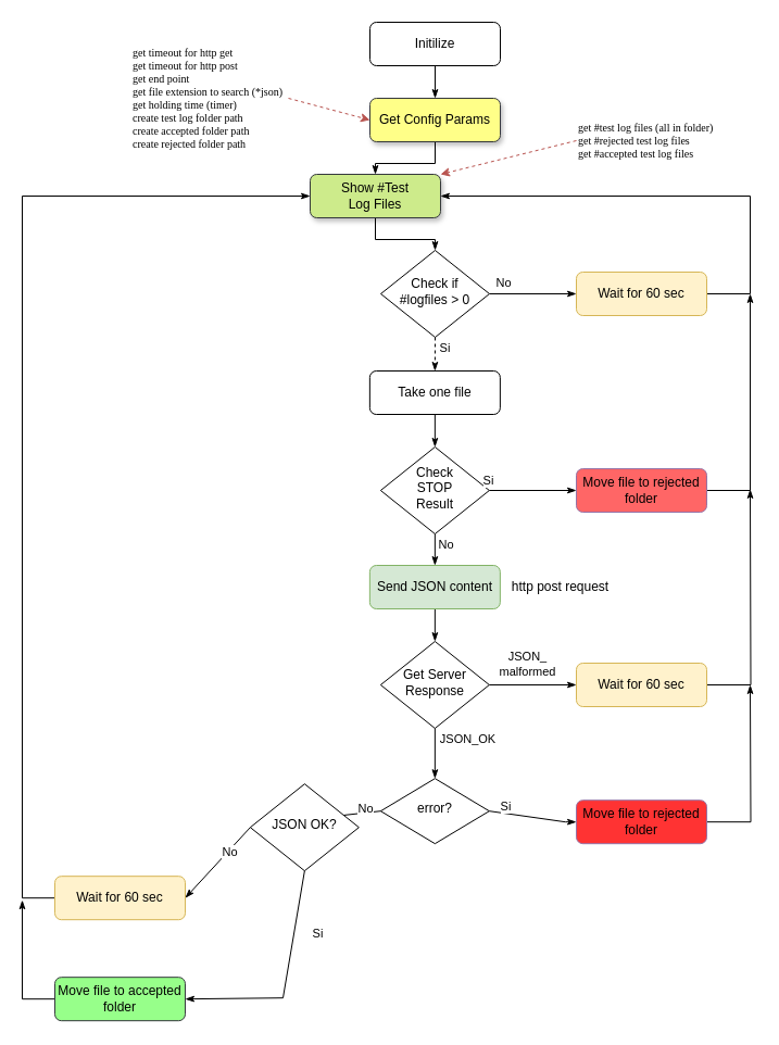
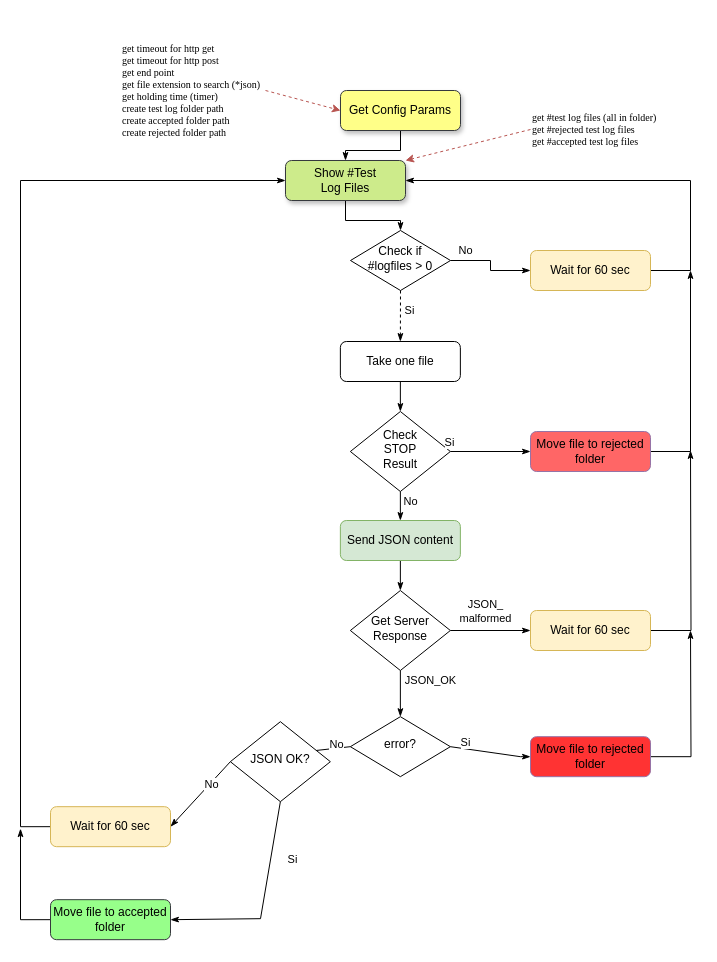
  <mxCell id="0" />
  <mxCell id="1" parent="0" />
  <mxCell id="2" style="edgeStyle=orthogonalEdgeStyle;rounded=0;orthogonalLoop=1;jettySize=auto;html=1;exitX=0.5;exitY=1;exitDx=0;exitDy=0;entryX=0.5;entryY=0;entryDx=0;entryDy=0;endArrow=classicThin;endFill=1;" parent="1" source="3" target="48" edge="1"><mxGeometry relative="1" as="geometry" /></mxCell>
  <mxCell id="3" value="Get Config Params" style="rounded=1;whiteSpace=wrap;html=1;fontSize=12;glass=0;strokeWidth=1;shadow=1;strokeColor=#36393d;fillColor=#ffff88;" parent="1" vertex="1"><mxGeometry x="340" y="90" width="120" height="40" as="geometry" /></mxCell>
  <mxCell id="4" value="No" style="edgeStyle=orthogonalEdgeStyle;rounded=0;html=1;jettySize=auto;orthogonalLoop=1;fontSize=11;endArrow=classicThin;endFill=1;endSize=6;strokeWidth=1;shadow=0;labelBackgroundColor=none;entryX=0;entryY=0.5;entryDx=0;entryDy=0;" parent="1" source="5" target="10" edge="1"><mxGeometry x="-0.666" y="10" relative="1" as="geometry"><mxPoint as="offset" /><mxPoint x="469.86" y="287" as="targetPoint" /></mxGeometry></mxCell>
- <mxCell id="5" value="Check if &lt;br&gt;#logfiles &amp;gt; 0" style="rhombus;whiteSpace=wrap;html=1;shadow=0;fontFamily=Helvetica;fontSize=12;align=center;strokeWidth=1;spacing=6;spacingTop=-4;" parent="1" vertex="1"><mxGeometry x="350" y="230" width="100" height="80" as="geometry" /></mxCell>
+ <mxCell id="5" value="Check if &lt;br&gt;#logfiles &amp;gt; 0" style="rhombus;whiteSpace=wrap;html=1;shadow=0;fontFamily=Helvetica;fontSize=12;align=center;strokeWidth=1;spacing=6;spacingTop=-4;" parent="1" vertex="1"><mxGeometry x="350" y="230" width="100" height="60" as="geometry" /></mxCell>
  <mxCell id="6" value="Get Server&lt;br&gt;Response" style="rhombus;whiteSpace=wrap;html=1;shadow=0;fontFamily=Helvetica;fontSize=12;align=center;strokeWidth=1;spacing=6;spacingTop=-4;" parent="1" vertex="1"><mxGeometry x="349.86" y="590" width="100" height="80" as="geometry" /></mxCell>
  <mxCell id="7" style="edgeStyle=orthogonalEdgeStyle;rounded=0;orthogonalLoop=1;jettySize=auto;html=1;exitX=0.5;exitY=1;exitDx=0;exitDy=0;entryX=0.5;entryY=0;entryDx=0;entryDy=0;endArrow=classicThin;endFill=1;" parent="1" source="8" target="6" edge="1"><mxGeometry relative="1" as="geometry" /></mxCell>
  <mxCell id="8" value="Send JSON content" style="rounded=1;whiteSpace=wrap;html=1;fontSize=12;glass=0;strokeWidth=1;shadow=0;fillColor=#d5e8d4;strokeColor=#82b366;" parent="1" vertex="1"><mxGeometry x="339.86" y="520" width="120" height="40" as="geometry" /></mxCell>
  <mxCell id="9" style="edgeStyle=orthogonalEdgeStyle;rounded=0;orthogonalLoop=1;jettySize=auto;html=1;exitX=1;exitY=0.5;exitDx=0;exitDy=0;entryX=1;entryY=0.5;entryDx=0;entryDy=0;endArrow=classicThin;endFill=1;" parent="1" source="10" target="48" edge="1"><mxGeometry relative="1" as="geometry"><Array as="points"><mxPoint x="690" y="270" /><mxPoint x="690" y="180" /></Array></mxGeometry></mxCell>
  <mxCell id="10" value="Wait for 60 sec" style="rounded=1;whiteSpace=wrap;html=1;fontSize=12;glass=0;strokeWidth=1;shadow=0;fillColor=#fff2cc;strokeColor=#d6b656;" parent="1" vertex="1"><mxGeometry x="530" y="250" width="120" height="40" as="geometry" /></mxCell>
  <mxCell id="11" style="edgeStyle=orthogonalEdgeStyle;rounded=0;orthogonalLoop=1;jettySize=auto;html=1;exitX=0.5;exitY=1;exitDx=0;exitDy=0;entryX=0.5;entryY=0;entryDx=0;entryDy=0;endArrow=classicThin;endFill=1;" parent="1" source="12" target="13" edge="1"><mxGeometry relative="1" as="geometry" /></mxCell>
  <mxCell id="12" value="Take one file" style="rounded=1;whiteSpace=wrap;html=1;fontSize=12;glass=0;strokeWidth=1;shadow=0;" parent="1" vertex="1"><mxGeometry x="339.86" y="341" width="120" height="40" as="geometry" /></mxCell>
  <mxCell id="13" value="Check&lt;br&gt;STOP &lt;br&gt;Result" style="rhombus;whiteSpace=wrap;html=1;shadow=0;fontFamily=Helvetica;fontSize=12;align=center;strokeWidth=1;spacing=6;spacingTop=-4;" parent="1" vertex="1"><mxGeometry x="349.86" y="411" width="100" height="80" as="geometry" /></mxCell>
  <mxCell id="14" value="" style="endArrow=classicThin;html=1;rounded=0;entryX=0.5;entryY=0;entryDx=0;entryDy=0;exitX=0.5;exitY=1;exitDx=0;exitDy=0;endFill=1;dashed=1;" parent="1" source="5" target="12" edge="1"><mxGeometry relative="1" as="geometry"><mxPoint x="209.86" y="341" as="sourcePoint" /><mxPoint x="309.86" y="341" as="targetPoint" /></mxGeometry></mxCell>
  <mxCell id="15" value="Si" style="edgeLabel;resizable=0;html=1;align=center;verticalAlign=middle;" parent="14" connectable="0" vertex="1"><mxGeometry relative="1" as="geometry"><mxPoint x="9" y="-6" as="offset" /></mxGeometry></mxCell>
  <mxCell id="16" value="" style="endArrow=classicThin;html=1;rounded=0;entryX=0;entryY=0.5;entryDx=0;entryDy=0;exitX=1;exitY=0.5;exitDx=0;exitDy=0;endFill=1;" parent="1" source="13" target="20" edge="1"><mxGeometry relative="1" as="geometry"><mxPoint x="349.17" y="471" as="sourcePoint" /><mxPoint x="349.17" y="511" as="targetPoint" /><Array as="points" /></mxGeometry></mxCell>
  <mxCell id="17" value="Si" style="edgeLabel;resizable=0;html=1;align=center;verticalAlign=middle;" parent="16" connectable="0" vertex="1"><mxGeometry relative="1" as="geometry"><mxPoint x="-41" y="-10" as="offset" /></mxGeometry></mxCell>
  <mxCell id="18" value="No" style="edgeStyle=orthogonalEdgeStyle;rounded=0;html=1;jettySize=auto;orthogonalLoop=1;fontSize=11;endArrow=classicThin;endFill=1;endSize=6;strokeWidth=1;shadow=0;labelBackgroundColor=none;exitX=0.5;exitY=1;exitDx=0;exitDy=0;entryX=0.5;entryY=0;entryDx=0;entryDy=0;" parent="1" source="13" target="8" edge="1"><mxGeometry x="-0.333" y="10" relative="1" as="geometry"><mxPoint as="offset" /><mxPoint x="359.86" y="501" as="sourcePoint" /><mxPoint x="350" y="503" as="targetPoint" /></mxGeometry></mxCell>
  <mxCell id="19" style="edgeStyle=orthogonalEdgeStyle;rounded=0;orthogonalLoop=1;jettySize=auto;html=1;exitX=1;exitY=0.5;exitDx=0;exitDy=0;endArrow=classicThin;endFill=1;" parent="1" source="20" edge="1"><mxGeometry relative="1" as="geometry"><mxPoint x="690" y="270" as="targetPoint" /><Array as="points"><mxPoint x="690" y="451" /><mxPoint x="690" y="270" /></Array></mxGeometry></mxCell>
  <mxCell id="20" value="Move file to rejected&lt;br&gt;folder" style="rounded=1;whiteSpace=wrap;html=1;fontSize=12;glass=0;strokeWidth=1;shadow=0;fillColor=#FF6666;strokeColor=#9673a6;" parent="1" vertex="1"><mxGeometry x="530" y="431" width="120" height="40" as="geometry" /></mxCell>
  <mxCell id="21" style="edgeStyle=orthogonalEdgeStyle;rounded=0;orthogonalLoop=1;jettySize=auto;html=1;exitX=0.5;exitY=1;exitDx=0;exitDy=0;entryX=0.5;entryY=0;entryDx=0;entryDy=0;endArrow=classicThin;endFill=1;" parent="1" source="48" target="5" edge="1"><mxGeometry relative="1" as="geometry"><mxPoint x="399.86" y="196" as="sourcePoint" /></mxGeometry></mxCell>
  <mxCell id="22" value="" style="endArrow=classicThin;html=1;rounded=0;exitX=1;exitY=0.5;exitDx=0;exitDy=0;endFill=1;entryX=0;entryY=0.5;entryDx=0;entryDy=0;" parent="1" source="6" target="25" edge="1"><mxGeometry relative="1" as="geometry"><mxPoint x="449.86" y="639.76" as="sourcePoint" /><mxPoint x="530" y="660" as="targetPoint" /><Array as="points" /></mxGeometry></mxCell>
  <mxCell id="23" value="JSON_&lt;br&gt;malformed" style="edgeLabel;resizable=0;html=1;align=center;verticalAlign=middle;" parent="22" connectable="0" vertex="1"><mxGeometry relative="1" as="geometry"><mxPoint x="-5" y="-20" as="offset" /></mxGeometry></mxCell>
  <mxCell id="24" style="edgeStyle=orthogonalEdgeStyle;rounded=0;orthogonalLoop=1;jettySize=auto;html=1;exitX=1;exitY=0.5;exitDx=0;exitDy=0;endArrow=classicThin;endFill=1;" parent="1" source="25" edge="1"><mxGeometry relative="1" as="geometry"><mxPoint x="690" y="450" as="targetPoint" /><mxPoint x="703.86" y="630" as="sourcePoint" /></mxGeometry></mxCell>
  <mxCell id="25" value="Wait for 60 sec" style="rounded=1;whiteSpace=wrap;html=1;fontSize=12;glass=0;strokeWidth=1;shadow=0;fillColor=#fff2cc;strokeColor=#d6b656;" parent="1" vertex="1"><mxGeometry x="530" y="610" width="120" height="40" as="geometry" /></mxCell>
  <mxCell id="26" value="" style="endArrow=classicThin;html=1;rounded=0;entryX=0.5;entryY=0;entryDx=0;entryDy=0;exitX=0.5;exitY=1;exitDx=0;exitDy=0;fontStyle=1;endFill=1;" parent="1" source="6" target="28" edge="1"><mxGeometry relative="1" as="geometry"><mxPoint x="429.86" y="690" as="sourcePoint" /><mxPoint x="399.86" y="714" as="targetPoint" /><Array as="points" /></mxGeometry></mxCell>
  <mxCell id="27" value="JSON_OK" style="edgeLabel;resizable=0;html=1;align=center;verticalAlign=middle;" parent="26" connectable="0" vertex="1"><mxGeometry relative="1" as="geometry"><mxPoint x="30" y="-14" as="offset" /></mxGeometry></mxCell>
  <mxCell id="28" value="error?" style="rhombus;whiteSpace=wrap;html=1;shadow=0;fontFamily=Helvetica;fontSize=12;align=center;strokeWidth=1;spacing=6;spacingTop=-4;" parent="1" vertex="1"><mxGeometry x="349.86" y="716.18" width="100" height="60" as="geometry" /></mxCell>
  <mxCell id="29" value="" style="endArrow=classicThin;html=1;rounded=0;exitX=0;exitY=0.5;exitDx=0;exitDy=0;entryX=1;entryY=0.5;entryDx=0;entryDy=0;endFill=1;" parent="1" source="33" edge="1" target="35"><mxGeometry relative="1" as="geometry"><mxPoint x="149.86" y="746.18" as="sourcePoint" /><mxPoint x="159.86" y="826.18" as="targetPoint" /><Array as="points" /></mxGeometry></mxCell>
  <mxCell id="30" value="No" style="edgeLabel;resizable=0;html=1;align=center;verticalAlign=middle;" parent="29" connectable="0" vertex="1"><mxGeometry relative="1" as="geometry"><mxPoint x="10" y="-10" as="offset" /></mxGeometry></mxCell>
  <mxCell id="31" value="" style="endArrow=classicThin;html=1;rounded=0;exitX=0;exitY=0.5;exitDx=0;exitDy=0;entryX=0.5;entryY=0;entryDx=0;entryDy=0;endFill=1;" parent="1" source="28" target="33" edge="1"><mxGeometry relative="1" as="geometry"><mxPoint x="309.86" y="746.18" as="sourcePoint" /><mxPoint x="299.86" y="756.18" as="targetPoint" /><Array as="points"><mxPoint x="259.86" y="756.18" /></Array></mxGeometry></mxCell>
  <mxCell id="32" value="No" style="edgeLabel;resizable=0;html=1;align=center;verticalAlign=middle;" parent="31" connectable="0" vertex="1"><mxGeometry relative="1" as="geometry"><mxPoint x="50" y="-10" as="offset" /></mxGeometry></mxCell>
  <mxCell id="33" value="JSON OK?" style="rhombus;whiteSpace=wrap;html=1;shadow=0;fontFamily=Helvetica;fontSize=12;align=center;strokeWidth=1;spacing=6;spacingTop=-4;" parent="1" vertex="1"><mxGeometry x="229.86" y="721.18" width="100" height="80" as="geometry" /></mxCell>
  <mxCell id="34" style="edgeStyle=orthogonalEdgeStyle;rounded=0;orthogonalLoop=1;jettySize=auto;html=1;exitX=0;exitY=0.5;exitDx=0;exitDy=0;entryX=0;entryY=0.5;entryDx=0;entryDy=0;endArrow=classicThin;endFill=1;" edge="1" parent="1" source="35" target="48"><mxGeometry relative="1" as="geometry"><Array as="points"><mxPoint x="20" y="826" /><mxPoint x="20" y="180" /></Array></mxGeometry></mxCell>
  <mxCell id="35" value="Wait for 60 sec" style="rounded=1;whiteSpace=wrap;html=1;fontSize=12;glass=0;strokeWidth=1;shadow=0;fillColor=#fff2cc;strokeColor=#d6b656;" parent="1" vertex="1"><mxGeometry x="50" y="806.18" width="120" height="40" as="geometry" /></mxCell>
  <mxCell id="36" value="" style="endArrow=classicThin;html=1;rounded=0;exitX=0.5;exitY=1;exitDx=0;exitDy=0;entryX=1;entryY=0.5;entryDx=0;entryDy=0;endFill=1;" parent="1" source="33" target="39" edge="1"><mxGeometry relative="1" as="geometry"><mxPoint x="258.86" y="866.18" as="sourcePoint" /><mxPoint x="261.405" y="901.18" as="targetPoint" /><Array as="points"><mxPoint x="260" y="918.18" /></Array></mxGeometry></mxCell>
  <mxCell id="37" value="Si" style="edgeLabel;resizable=0;html=1;align=center;verticalAlign=middle;" parent="36" connectable="0" vertex="1"><mxGeometry relative="1" as="geometry"><mxPoint x="29" y="-45" as="offset" /></mxGeometry></mxCell>
  <mxCell id="38" style="edgeStyle=orthogonalEdgeStyle;rounded=0;orthogonalLoop=1;jettySize=auto;html=1;exitX=0;exitY=0.5;exitDx=0;exitDy=0;endArrow=classicThin;endFill=1;" parent="1" source="39" edge="1"><mxGeometry relative="1" as="geometry"><mxPoint x="20" y="828.18" as="targetPoint" /><Array as="points"><mxPoint x="20" y="919.18" /><mxPoint x="20" y="828.18" /></Array></mxGeometry></mxCell>
  <mxCell id="39" value="Move file to accepted folder" style="rounded=1;whiteSpace=wrap;html=1;fontSize=12;glass=0;strokeWidth=1;shadow=0;fillColor=#97ff8a;strokeColor=#36393d;" parent="1" vertex="1"><mxGeometry x="50" y="899.18" width="120" height="40" as="geometry" /></mxCell>
  <mxCell id="40" style="edgeStyle=orthogonalEdgeStyle;rounded=0;orthogonalLoop=1;jettySize=auto;html=1;exitX=1;exitY=0.5;exitDx=0;exitDy=0;endArrow=classicThin;endFill=1;" parent="1" source="41" edge="1"><mxGeometry relative="1" as="geometry"><mxPoint x="690" y="630" as="targetPoint" /></mxGeometry></mxCell>
  <mxCell id="41" value="Move file to rejected folder" style="rounded=1;whiteSpace=wrap;html=1;fontSize=12;glass=0;strokeWidth=1;shadow=0;fillColor=#FF3333;strokeColor=#9673a6;gradientColor=none;" parent="1" vertex="1"><mxGeometry x="530" y="736.18" width="120" height="40" as="geometry" /></mxCell>
  <mxCell id="42" value="" style="endArrow=classicThin;html=1;rounded=0;exitX=1;exitY=0.5;exitDx=0;exitDy=0;entryX=0;entryY=0.5;entryDx=0;entryDy=0;endFill=1;" parent="1" source="28" target="41" edge="1"><mxGeometry relative="1" as="geometry"><mxPoint x="639.86" y="716.18" as="sourcePoint" /><mxPoint x="549.86" y="746.18" as="targetPoint" /><Array as="points"><mxPoint x="519.86" y="756.18" /></Array></mxGeometry></mxCell>
  <mxCell id="43" value="Si" style="edgeLabel;resizable=0;html=1;align=center;verticalAlign=middle;" parent="42" connectable="0" vertex="1"><mxGeometry relative="1" as="geometry"><mxPoint x="-25" y="-10" as="offset" /></mxGeometry></mxCell>
- <mxCell id="44" style="edgeStyle=orthogonalEdgeStyle;rounded=0;orthogonalLoop=1;jettySize=auto;html=1;entryX=0.5;entryY=0;entryDx=0;entryDy=0;endArrow=classicThin;endFill=1;" parent="1" source="45" target="3" edge="1"><mxGeometry relative="1" as="geometry" /></mxCell>
- <mxCell id="45" value="Initilize" style="rounded=1;whiteSpace=wrap;html=1;fontSize=12;glass=0;strokeWidth=1;shadow=0;" parent="1" vertex="1"><mxGeometry x="340" y="20" width="120" height="40" as="geometry" /></mxCell>
  <mxCell id="46" style="rounded=0;orthogonalLoop=1;jettySize=auto;html=1;exitX=1;exitY=0.5;exitDx=0;exitDy=0;entryX=0;entryY=0.5;entryDx=0;entryDy=0;dashed=1;fillColor=#f8cecc;strokeColor=#b85450;" edge="1" parent="1" source="47" target="3"><mxGeometry relative="1" as="geometry" /></mxCell>
  <mxCell id="47" value="get timeout for http get&lt;br style=&quot;font-size: 10px;&quot;&gt;get timeout for http post&lt;br style=&quot;font-size: 10px;&quot;&gt;get end point&lt;br style=&quot;font-size: 10px;&quot;&gt;get file extension to search (*json)&lt;br style=&quot;font-size: 10px;&quot;&gt;get holding time (timer)&lt;br style=&quot;font-size: 10px;&quot;&gt;create test log folder path&lt;br style=&quot;font-size: 10px;&quot;&gt;create accepted folder path&lt;br style=&quot;font-size: 10px;&quot;&gt;create rejected folder path" style="text;html=1;strokeColor=none;fillColor=none;align=left;verticalAlign=middle;whiteSpace=wrap;rounded=0;fontFamily=Times New Roman;fontSize=10;" parent="1" vertex="1"><mxGeometry x="120" y="40" width="145" height="100" as="geometry" /></mxCell>
  <mxCell id="48" value="Show #Test &lt;br&gt;Log Files" style="rounded=1;whiteSpace=wrap;html=1;fontSize=12;glass=0;strokeWidth=1;shadow=1;fillColor=#cdeb8b;strokeColor=#36393d;" parent="1" vertex="1"><mxGeometry x="285" y="160" width="120" height="40" as="geometry" /></mxCell>
  <mxCell id="49" style="rounded=0;orthogonalLoop=1;jettySize=auto;html=1;exitX=0;exitY=0.5;exitDx=0;exitDy=0;entryX=1;entryY=0;entryDx=0;entryDy=0;dashed=1;fillColor=#f8cecc;strokeColor=#b85450;" edge="1" parent="1" source="50" target="48"><mxGeometry relative="1" as="geometry"><mxPoint x="470" y="160" as="targetPoint" /></mxGeometry></mxCell>
  <mxCell id="50" value="get #test log files (all in folder)&lt;br&gt;get #rejected test log files&lt;br&gt;get #accepted test log files" style="text;html=1;strokeColor=none;fillColor=none;align=left;verticalAlign=middle;whiteSpace=wrap;rounded=0;fontFamily=Times New Roman;fontSize=10;" parent="1" vertex="1"><mxGeometry x="530" y="110" width="165" height="38" as="geometry" /></mxCell>
- <mxCell id="51" value="http post request" style="text;html=1;align=center;verticalAlign=middle;resizable=0;points=[];autosize=1;strokeColor=none;fillColor=none;" parent="1" vertex="1"><mxGeometry x="459.86" y="525" width="110" height="30" as="geometry" /></mxCell>
